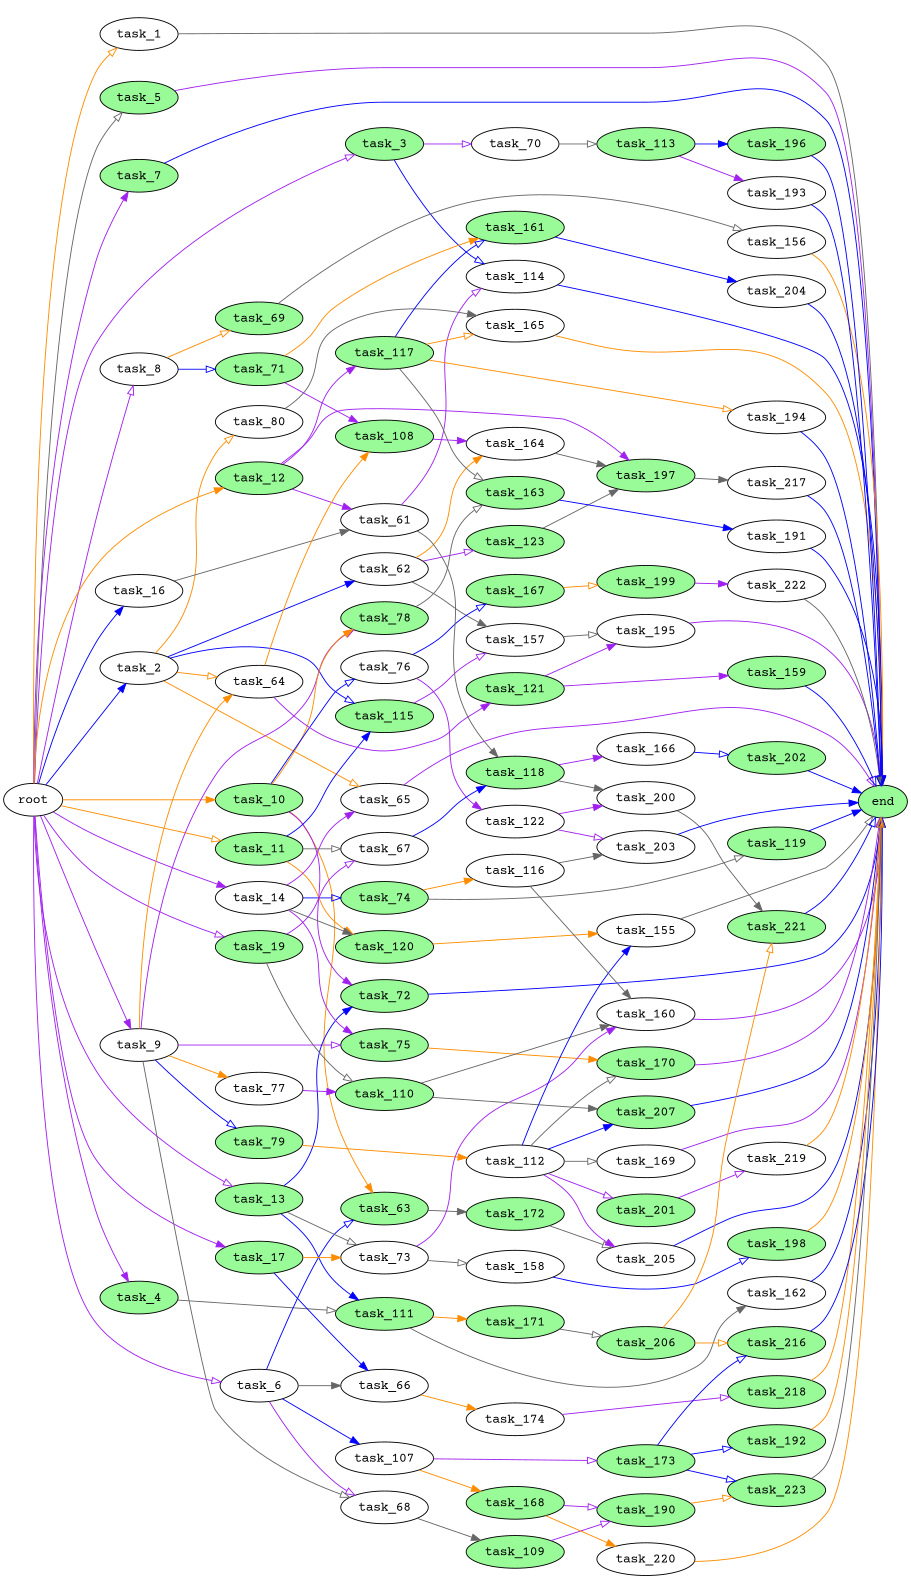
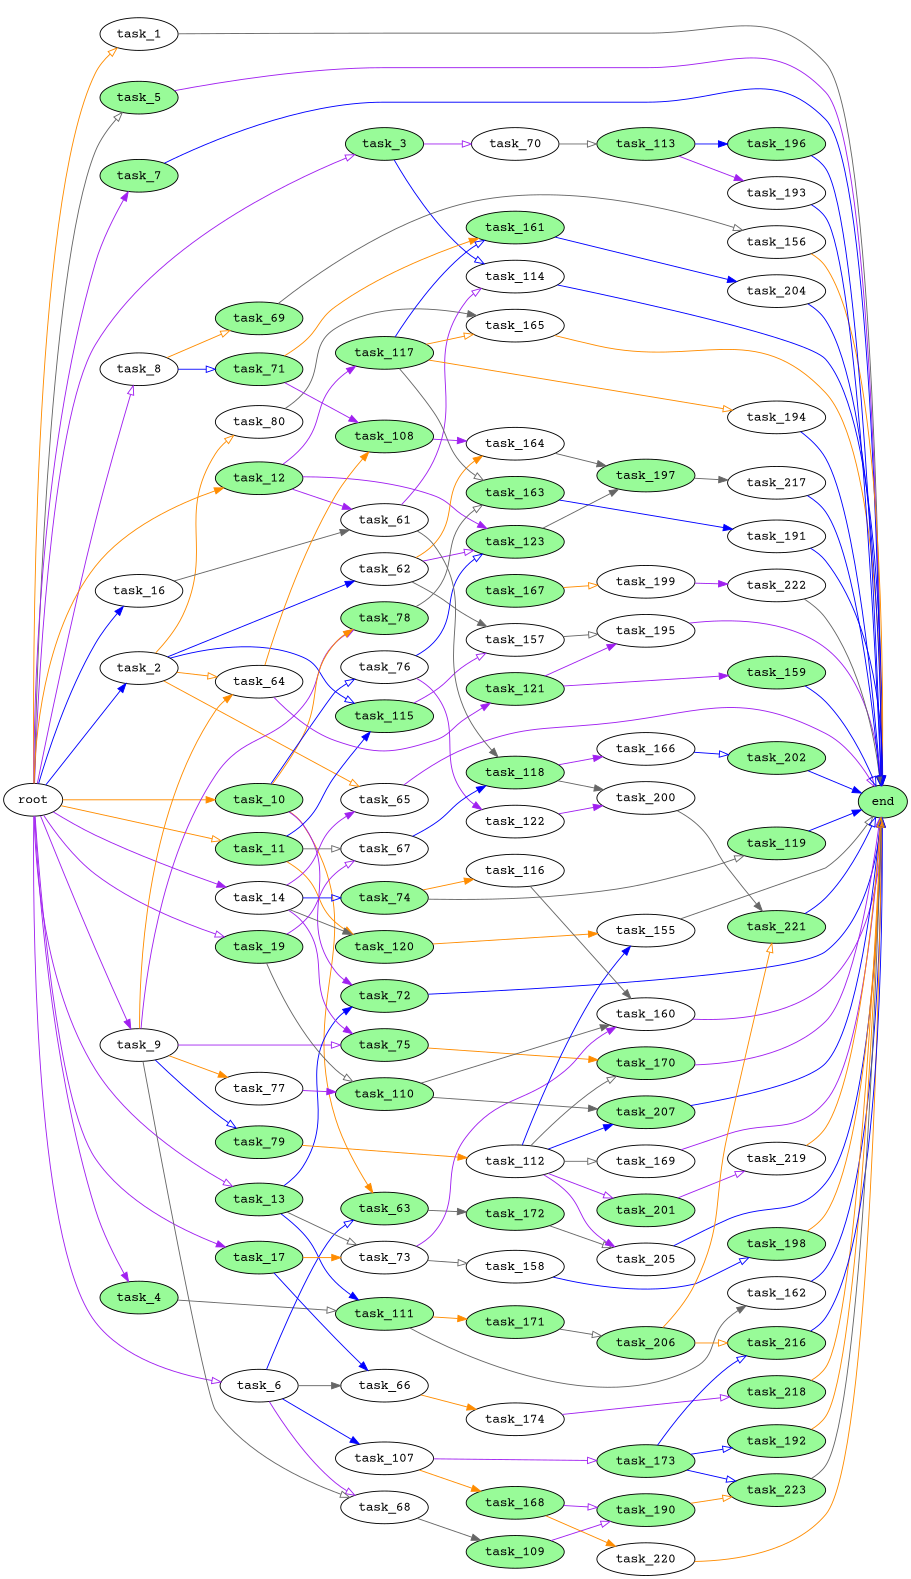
  digraph {
    fontname="Courier Prime"
    rankdir=LR
    node [fillcolor=palegreen fontname="Courier Prime" style=filled]
    edge [arrowhead=normal color=purple fontname="Courier Prime"]
    root [fillcolor=white]
    task_1 [fillcolor=white]
    task_2 [fillcolor=white]
    task_3
    task_4
    task_5
    task_6 [fillcolor=white]
    task_7
    task_8 [fillcolor=white]
    task_9 [fillcolor=white]
    task_10
    task_11
    task_12
    task_13
    task_14 [fillcolor=white]
    n16 [label=task_19]
    task_16 [fillcolor=white]
    task_17
    end
    task_62 [fillcolor=white]
    task_64 [fillcolor=white]
    task_65 [fillcolor=white]
    task_80 [fillcolor=white]
    task_115
    task_70 [fillcolor=white]
    task_114 [fillcolor=white]
    task_111
    task_63
    task_66 [fillcolor=white]
    task_68 [fillcolor=white]
    task_107 [fillcolor=white]
    task_69
    task_71
    task_75
    task_77 [fillcolor=white]
    task_78
    task_79
    task_72
    task_76 [fillcolor=white]
    task_67 [fillcolor=white]
    task_120
    task_61 [fillcolor=white]
    task_117
    task_123
    task_73 [fillcolor=white]
    task_74
    task_110
    task_157 [fillcolor=white]
    task_164 [fillcolor=white]
    task_108
    task_121
    task_165 [fillcolor=white]
    task_113
    task_162 [fillcolor=white]
    task_171
    task_172
    task_174 [fillcolor=white]
    task_109
    task_168
    task_173
    task_156 [fillcolor=white]
    task_161
    task_170
    task_163
    task_112 [fillcolor=white]
    task_122 [fillcolor=white]
    task_167
    task_118
    task_155 [fillcolor=white]
    task_194 [fillcolor=white]
    task_197
    task_158 [fillcolor=white]
    task_160 [fillcolor=white]
    task_116 [fillcolor=white]
    task_119
    task_207
    task_166 [fillcolor=white]
    task_200 [fillcolor=white]
    task_195 [fillcolor=white]
    task_205 [fillcolor=white]
    task_159
    task_218
    task_190
    task_193 [fillcolor=white]
    task_196
    task_204 [fillcolor=white]
    task_198
-   task_203 [fillcolor=white]
-   task_199
+   task_199 [fillcolor=white]
    task_191 [fillcolor=white]
    task_169 [fillcolor=white]
    task_201
    task_220 [fillcolor=white]
    task_192
    task_216
    task_223
    task_222 [fillcolor=white]
    task_206
    task_219 [fillcolor=white]
    task_202
    task_221
    task_217 [fillcolor=white]
    root -> task_1 [arrowhead=onormal color=darkorange]
    root -> task_2 [color=blue]
    root -> task_3 [arrowhead=onormal]
    root -> task_4
    root -> task_5 [arrowhead=onormal color=gray40]
    root -> task_6 [arrowhead=onormal]
    root -> task_7
    root -> task_8 [arrowhead=onormal]
    root -> task_9
    root -> task_10 [color=darkorange]
    root -> task_11 [arrowhead=onormal color=darkorange]
    root -> task_12 [color=darkorange]
    root -> task_13 [arrowhead=onormal]
    root -> task_14
    root -> n16 [arrowhead=onormal]
    root -> task_16 [color=blue]
    root -> task_17
    task_1 -> end [arrowhead=onormal color=gray40]
    task_2 -> task_62 [color=blue]
    task_2 -> task_64 [arrowhead=onormal color=darkorange]
    task_2 -> task_65 [arrowhead=onormal color=darkorange]
    task_2 -> task_80 [arrowhead=onormal color=darkorange]
    task_2 -> task_115 [arrowhead=onormal color=blue]
    task_3 -> task_70 [arrowhead=onormal]
    task_3 -> task_114 [arrowhead=onormal color=blue]
    task_4 -> task_111 [arrowhead=onormal color=gray40]
    task_5 -> end
    task_6 -> task_63 [arrowhead=onormal color=blue]
    task_6 -> task_66 [color=gray40]
    task_6 -> task_68 [arrowhead=onormal]
    task_6 -> task_107 [color=blue]
    task_7 -> end [arrowhead=onormal color=blue]
    task_8 -> task_69 [arrowhead=onormal color=darkorange]
    task_8 -> task_71 [arrowhead=onormal color=blue]
    task_9 -> task_64 [color=darkorange]
    task_9 -> task_68 [arrowhead=onormal color=gray40]
    task_9 -> task_75 [arrowhead=onormal]
    task_9 -> task_77 [color=darkorange]
    task_9 -> task_78
    task_9 -> task_79 [arrowhead=onormal color=blue]
    task_10 -> task_63 [color=darkorange]
    task_10 -> task_78 [color=darkorange]
    task_10 -> task_72
    task_10 -> task_76 [arrowhead=onormal color=blue]
    task_11 -> task_115 [color=blue]
    task_11 -> task_67 [arrowhead=onormal color=gray40]
    task_11 -> task_120 [color=darkorange]
    task_12 -> task_61
    task_12 -> task_117
-   task_12 -> task_197
+   task_12 -> task_123
    task_13 -> task_111 [color=blue]
    task_13 -> task_72 [color=blue]
    task_13 -> task_73 [arrowhead=onormal color=gray40]
    task_14 -> task_65
    task_14 -> task_75
    task_14 -> task_120 [color=gray40]
    task_14 -> task_74 [arrowhead=onormal color=blue]
    n16 -> task_67 [arrowhead=onormal]
    n16 -> task_110 [arrowhead=onormal color=gray40]
    task_16 -> task_61 [color=gray40]
    task_17 -> task_66 [color=blue]
    task_17 -> task_73 [color=darkorange]
    task_62 -> task_123 [arrowhead=onormal]
    task_62 -> task_157 [color=gray40]
    task_62 -> task_164 [color=darkorange]
    task_64 -> task_108 [color=darkorange]
    task_64 -> task_121
    task_65 -> end [arrowhead=onormal]
    task_80 -> task_165 [color=gray40]
    task_115 -> task_157 [arrowhead=onormal]
    task_70 -> task_113 [arrowhead=onormal color=gray40]
    task_114 -> end [color=blue]
    task_111 -> task_162 [color=gray40]
    task_111 -> task_171 [color=darkorange]
    task_63 -> task_172 [color=gray40]
    task_66 -> task_174 [color=darkorange]
    task_68 -> task_109 [color=gray40]
    task_107 -> task_168 [color=darkorange]
    task_107 -> task_173 [arrowhead=onormal]
    task_69 -> task_156 [arrowhead=onormal color=gray40]
    task_71 -> task_108
    task_71 -> task_161 [color=darkorange]
    task_75 -> task_170 [color=darkorange]
    task_77 -> task_110
    task_78 -> task_163 [arrowhead=onormal color=gray40]
    task_79 -> task_112 [color=darkorange]
    task_72 -> end [arrowhead=onormal color=blue]
    task_76 -> task_122
-   task_76 -> task_167 [arrowhead=onormal color=blue]
+   task_76 -> task_123 [arrowhead=onormal color=blue]
    task_67 -> task_118 [color=blue]
    task_120 -> task_155 [color=darkorange]
    task_61 -> task_114 [arrowhead=onormal]
    task_61 -> task_118 [color=gray40]
    task_117 -> task_165 [arrowhead=onormal color=darkorange]
    task_117 -> task_161 [arrowhead=onormal color=blue]
    task_117 -> task_163 [arrowhead=onormal color=gray40]
    task_117 -> task_194 [arrowhead=onormal color=darkorange]
    task_123 -> task_197 [color=gray40]
    task_73 -> task_158 [arrowhead=onormal color=gray40]
    task_73 -> task_160
    task_74 -> task_116 [color=darkorange]
    task_74 -> task_119 [arrowhead=onormal color=gray40]
    task_110 -> task_160 [color=gray40]
    task_110 -> task_207 [color=gray40]
    task_157 -> task_195 [arrowhead=onormal color=gray40]
    task_164 -> task_197 [color=gray40]
    task_108 -> task_164
    task_121 -> task_195
    task_121 -> task_159
    task_165 -> end [color=darkorange]
    task_113 -> task_193
    task_113 -> task_196 [color=blue]
    task_162 -> end [color=blue]
    task_171 -> task_206 [arrowhead=onormal color=gray40]
    task_172 -> task_205 [arrowhead=onormal color=gray40]
    task_174 -> task_218 [arrowhead=onormal]
    task_109 -> task_190 [arrowhead=onormal]
    task_168 -> task_190 [arrowhead=onormal]
    task_168 -> task_220 [color=darkorange]
    task_173 -> task_192 [arrowhead=onormal color=blue]
    task_173 -> task_216 [arrowhead=onormal color=blue]
    task_173 -> task_223 [arrowhead=onormal color=blue]
    task_156 -> end [arrowhead=onormal color=darkorange]
    task_161 -> task_204 [color=blue]
    task_170 -> end [arrowhead=onormal]
    task_163 -> task_191 [color=blue]
    task_112 -> task_170 [arrowhead=onormal color=gray40]
    task_112 -> task_155 [color=blue]
    task_112 -> task_207 [color=blue]
    task_112 -> task_205
    task_112 -> task_169 [arrowhead=onormal color=gray40]
    task_112 -> task_201 [arrowhead=onormal]
    task_122 -> task_200
-   task_122 -> task_203 [arrowhead=onormal]
    task_167 -> task_199 [arrowhead=onormal color=darkorange]
    task_118 -> task_166
    task_118 -> task_200 [color=gray40]
    task_155 -> end [arrowhead=onormal color=gray40]
    task_194 -> end [color=blue]
    task_197 -> task_217 [color=gray40]
    task_158 -> task_198 [arrowhead=onormal color=blue]
    task_160 -> end
    task_116 -> task_160 [color=gray40]
-   task_116 -> task_203 [color=gray40]
    task_119 -> end [color=blue]
    task_207 -> end [arrowhead=onormal color=blue]
    task_166 -> task_202 [arrowhead=onormal color=blue]
    task_200 -> task_221 [color=gray40]
    task_195 -> end
    task_205 -> end [color=blue]
    task_159 -> end [arrowhead=onormal color=blue]
    task_218 -> end [color=darkorange]
    task_190 -> task_223 [arrowhead=onormal color=darkorange]
    task_193 -> end [color=blue]
    task_196 -> end [arrowhead=onormal color=blue]
    task_204 -> end [arrowhead=onormal color=blue]
    task_198 -> end [arrowhead=onormal color=darkorange]
-   task_203 -> end [color=blue]
    task_199 -> task_222
    task_191 -> end [color=blue]
    task_169 -> end [arrowhead=onormal]
    task_201 -> task_219 [arrowhead=onormal]
    task_220 -> end [arrowhead=onormal color=darkorange]
    task_192 -> end [arrowhead=onormal color=darkorange]
    task_216 -> end [arrowhead=onormal color=blue]
    task_223 -> end [arrowhead=onormal color=gray40]
    task_222 -> end [color=gray40]
    task_206 -> task_216 [arrowhead=onormal color=darkorange]
    task_206 -> task_221 [arrowhead=onormal color=darkorange]
    task_219 -> end [arrowhead=onormal color=darkorange]
    task_202 -> end [color=blue]
    task_221 -> end [arrowhead=onormal color=blue]
    task_217 -> end [arrowhead=onormal color=blue]
  }
